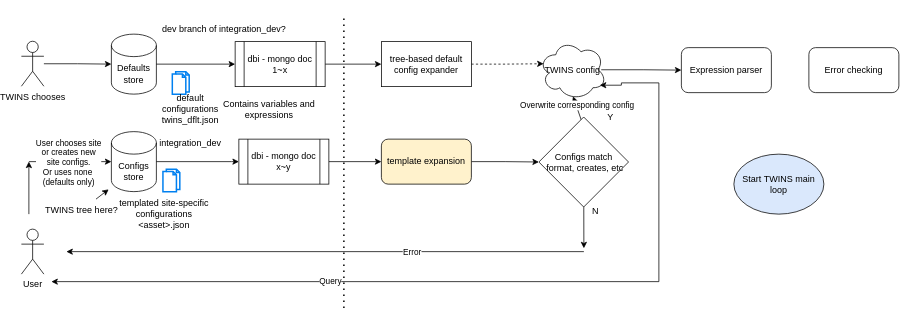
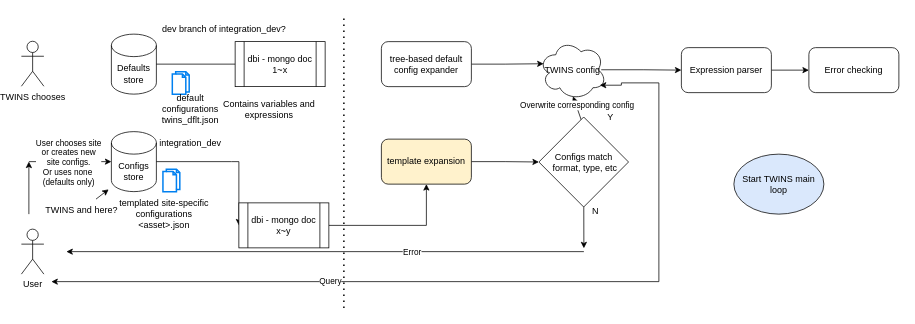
  <mxCell id="0" />
  <mxCell id="1" parent="0" />
  <mxCell id="2" value="Defaults&lt;br&gt;store" style="shape=cylinder3;whiteSpace=wrap;html=1;boundedLbl=1;backgroundOutline=1;size=15;" parent="1" vertex="1"><mxGeometry x="140" y="45" width="60" height="80" as="geometry" /></mxCell>
  <mxCell id="3" value="Configs&lt;br&gt;store" style="shape=cylinder3;whiteSpace=wrap;html=1;boundedLbl=1;backgroundOutline=1;size=15;" parent="1" vertex="1"><mxGeometry x="140" y="175" width="60" height="80" as="geometry" /></mxCell>
  <mxCell id="4" value="" style="html=1;verticalLabelPosition=bottom;align=center;labelBackgroundColor=#ffffff;verticalAlign=top;strokeWidth=2;strokeColor=#0080F0;shadow=0;dashed=0;shape=mxgraph.ios7.icons.documents;" parent="1" vertex="1"><mxGeometry x="221.25" y="95" width="22.5" height="30" as="geometry" /></mxCell>
  <mxCell id="5" value="default &lt;br&gt;configurations&lt;br&gt;twins_dflt.json" style="text;html=1;align=center;verticalAlign=middle;resizable=0;points=[];autosize=1;strokeColor=none;fillColor=none;" parent="1" vertex="1"><mxGeometry x="195" y="115" width="100" height="60" as="geometry" /></mxCell>
  <mxCell id="6" value="" style="html=1;verticalLabelPosition=bottom;align=center;labelBackgroundColor=#ffffff;verticalAlign=top;strokeWidth=2;strokeColor=#0080F0;shadow=0;dashed=0;shape=mxgraph.ios7.icons.documents;" parent="1" vertex="1"><mxGeometry x="208.75" y="225" width="22.5" height="30" as="geometry" /></mxCell>
  <mxCell id="7" value="templated site-specific&lt;br&gt;configurations&lt;br&gt;&amp;lt;asset&amp;gt;.json" style="text;html=1;align=center;verticalAlign=middle;resizable=0;points=[];autosize=1;strokeColor=none;fillColor=none;" parent="1" vertex="1"><mxGeometry x="140" y="255" width="140" height="60" as="geometry" /></mxCell>
  <mxCell id="8" value="" style="endArrow=none;dashed=1;html=1;dashPattern=1 3;strokeWidth=2;rounded=0;" parent="1" edge="1"><mxGeometry width="50" height="50" relative="1" as="geometry"><mxPoint x="450" y="410" as="sourcePoint" /><mxPoint x="450" y="20" as="targetPoint" /></mxGeometry></mxCell>
  <mxCell id="9" value="" style="edgeStyle=orthogonalEdgeStyle;rounded=0;orthogonalLoop=1;jettySize=auto;html=1;exitX=0.924;exitY=0.5;exitDx=0;exitDy=0;exitPerimeter=0;" parent="1" source="10" target="43" edge="1"><mxGeometry relative="1" as="geometry" /></mxCell>
  <mxCell id="10" value="TWINS config" style="ellipse;shape=cloud;whiteSpace=wrap;html=1;" parent="1" vertex="1"><mxGeometry x="710" y="52.5" width="90" height="80" as="geometry" /></mxCell>
  <mxCell id="11" value="" style="endArrow=classic;html=1;rounded=0;entryX=0.506;entryY=0.942;entryDx=0;entryDy=0;entryPerimeter=0;" parent="1" target="10" edge="1"><mxGeometry width="50" height="50" relative="1" as="geometry"><mxPoint x="770.34" y="170.5" as="sourcePoint" /><mxPoint x="730" y="190.5" as="targetPoint" /></mxGeometry></mxCell>
  <mxCell id="12" value="Overwrite corresponding config" style="edgeLabel;html=1;align=center;verticalAlign=middle;resizable=0;points=[];" parent="11" vertex="1" connectable="0"><mxGeometry x="0.391" y="-1" relative="1" as="geometry"><mxPoint x="-1" y="-1" as="offset" /></mxGeometry></mxCell>
  <mxCell id="13" value="" style="endArrow=classic;html=1;rounded=0;startArrow=none;" parent="1" source="37" edge="1"><mxGeometry width="50" height="50" relative="1" as="geometry"><mxPoint x="770.34" y="240.5" as="sourcePoint" /><mxPoint x="770" y="330.5" as="targetPoint" /></mxGeometry></mxCell>
  <mxCell id="14" value="" style="endArrow=classic;html=1;rounded=0;" parent="1" edge="1"><mxGeometry width="50" height="50" relative="1" as="geometry"><mxPoint x="770" y="335" as="sourcePoint" /><mxPoint x="80" y="335" as="targetPoint" /></mxGeometry></mxCell>
  <mxCell id="15" value="Error" style="edgeLabel;html=1;align=center;verticalAlign=middle;resizable=0;points=[];" parent="14" vertex="1" connectable="0"><mxGeometry x="-0.446" y="-1" relative="1" as="geometry"><mxPoint x="-39" y="1" as="offset" /></mxGeometry></mxCell>
  <mxCell id="16" style="edgeStyle=orthogonalEdgeStyle;rounded=0;orthogonalLoop=1;jettySize=auto;html=1;startArrow=classic;startFill=1;entryX=0.903;entryY=0.758;entryDx=0;entryDy=0;entryPerimeter=0;" parent="1" target="10" edge="1"><mxGeometry relative="1" as="geometry"><mxPoint x="60" y="375" as="sourcePoint" /><Array as="points"><mxPoint x="870" y="375" /><mxPoint x="870" y="110" /><mxPoint x="820" y="110" /></Array><mxPoint x="820" y="95" as="targetPoint" /></mxGeometry></mxCell>
  <mxCell id="17" value="Query" style="edgeLabel;html=1;align=center;verticalAlign=middle;resizable=0;points=[];" parent="16" vertex="1" connectable="0"><mxGeometry x="-0.289" y="2" relative="1" as="geometry"><mxPoint x="-40" as="offset" /></mxGeometry></mxCell>
  <mxCell id="18" value="User" style="shape=umlActor;verticalLabelPosition=bottom;verticalAlign=top;html=1;outlineConnect=0;" parent="1" vertex="1"><mxGeometry x="20" y="305" width="30" height="60" as="geometry" /></mxCell>
  <mxCell id="19" value="" style="endArrow=classic;html=1;rounded=0;" parent="1" edge="1"><mxGeometry width="50" height="50" relative="1" as="geometry"><mxPoint x="30" y="285" as="sourcePoint" /><mxPoint x="30" y="215" as="targetPoint" /></mxGeometry></mxCell>
  <mxCell id="20" value="" style="endArrow=classic;html=1;rounded=0;entryX=0;entryY=0.5;entryDx=0;entryDy=0;entryPerimeter=0;" parent="1" target="3" edge="1"><mxGeometry width="50" height="50" relative="1" as="geometry"><mxPoint x="30" y="215" as="sourcePoint" /><mxPoint x="120" y="215" as="targetPoint" /></mxGeometry></mxCell>
  <mxCell id="21" value="User chooses site&lt;br&gt;or creates new&lt;br&gt;site configs.&lt;br&gt;Or uses none&amp;nbsp;&lt;br&gt;(defaults only)" style="edgeLabel;html=1;align=center;verticalAlign=middle;resizable=0;points=[];" parent="20" vertex="1" connectable="0"><mxGeometry x="-0.448" y="-2" relative="1" as="geometry"><mxPoint x="22" y="-2" as="offset" /></mxGeometry></mxCell>
  <mxCell id="22" value="Y" style="text;html=1;align=center;verticalAlign=middle;resizable=0;points=[];autosize=1;strokeColor=none;fillColor=none;" parent="1" vertex="1"><mxGeometry x="790.34" y="140.5" width="30" height="30" as="geometry" /></mxCell>
  <mxCell id="23" value="N" style="text;html=1;align=center;verticalAlign=middle;resizable=0;points=[];autosize=1;strokeColor=none;fillColor=none;" parent="1" vertex="1"><mxGeometry x="770.34" y="265.5" width="30" height="30" as="geometry" /></mxCell>
  <mxCell id="24" value="Error checking" style="rounded=1;whiteSpace=wrap;html=1;" parent="1" vertex="1"><mxGeometry x="1070" y="63" width="120" height="60" as="geometry" /></mxCell>
- <mxCell id="25" value="TWINS tree here?" style="text;html=1;align=center;verticalAlign=middle;resizable=0;points=[];autosize=1;strokeColor=none;fillColor=none;" parent="1" vertex="1"><mxGeometry x="40" y="265" width="120" height="30" as="geometry" /></mxCell>
+ <mxCell id="25" value="TWINS and here?" style="text;html=1;align=center;verticalAlign=middle;resizable=0;points=[];autosize=1;strokeColor=none;fillColor=none;" parent="1" vertex="1"><mxGeometry x="40" y="265" width="120" height="30" as="geometry" /></mxCell>
  <mxCell id="26" value="" style="endArrow=classic;html=1;rounded=0;entryX=-0.026;entryY=-0.05;entryDx=0;entryDy=0;entryPerimeter=0;" parent="1" source="25" target="7" edge="1"><mxGeometry width="50" height="50" relative="1" as="geometry"><mxPoint x="340" y="255" as="sourcePoint" /><mxPoint x="390" y="205" as="targetPoint" /></mxGeometry></mxCell>
  <mxCell id="27" value="integration_dev" style="text;html=1;align=center;verticalAlign=middle;resizable=0;points=[];autosize=1;strokeColor=none;fillColor=none;" parent="1" vertex="1"><mxGeometry x="190" y="175" width="110" height="30" as="geometry" /></mxCell>
  <mxCell id="28" value="dev branch of integration_dev?" style="text;html=1;align=center;verticalAlign=middle;resizable=0;points=[];autosize=1;strokeColor=none;fillColor=none;" parent="1" vertex="1"><mxGeometry x="195" y="24" width="190" height="30" as="geometry" /></mxCell>
- <mxCell id="29" value="" style="edgeStyle=orthogonalEdgeStyle;rounded=0;orthogonalLoop=1;jettySize=auto;html=1;" parent="1" source="30" target="39" edge="1"><mxGeometry relative="1" as="geometry" /></mxCell>
  <mxCell id="30" value="dbi - mongo doc 1~x" style="shape=process;whiteSpace=wrap;html=1;backgroundOutline=1;" parent="1" vertex="1"><mxGeometry x="305" y="55" width="120" height="60" as="geometry" /></mxCell>
- <mxCell id="31" value="" style="endArrow=classic;html=1;rounded=0;exitX=1;exitY=0.5;exitDx=0;exitDy=0;exitPerimeter=0;entryX=0;entryY=0.5;entryDx=0;entryDy=0;" parent="1" source="2" target="30" edge="1"><mxGeometry width="50" height="50" relative="1" as="geometry"><mxPoint x="340" y="295" as="sourcePoint" /><mxPoint x="390" y="245" as="targetPoint" /></mxGeometry></mxCell>
+ <mxCell id="31" value="" style="endArrow=none;html=1;rounded=0;exitX=1;exitY=0.5;exitDx=0;exitDy=0;exitPerimeter=0;entryX=0;entryY=0.5;entryDx=0;entryDy=0;" parent="1" source="2" target="30" edge="1"><mxGeometry width="50" height="50" relative="1" as="geometry"><mxPoint x="340" y="295" as="sourcePoint" /><mxPoint x="390" y="245" as="targetPoint" /></mxGeometry></mxCell>
  <mxCell id="32" value="" style="endArrow=classic;html=1;rounded=0;exitX=1;exitY=0.5;exitDx=0;exitDy=0;exitPerimeter=0;entryX=0;entryY=0.5;entryDx=0;entryDy=0;" parent="1" source="3" target="35" edge="1"><mxGeometry width="50" height="50" relative="1" as="geometry"><mxPoint x="340" y="295" as="sourcePoint" /><mxPoint x="320" y="215" as="targetPoint" /><Array as="points"><mxPoint x="300" y="215" /><mxPoint x="310" y="215" /></Array></mxGeometry></mxCell>
  <mxCell id="33" style="edgeStyle=orthogonalEdgeStyle;rounded=0;orthogonalLoop=1;jettySize=auto;html=1;startArrow=none;" parent="1" source="41" edge="1"><mxGeometry relative="1" as="geometry"><mxPoint x="550" y="215" as="targetPoint" /><Array as="points"><mxPoint x="550" y="215" /><mxPoint x="550" y="215" /></Array></mxGeometry></mxCell>
  <mxCell id="34" value="" style="edgeStyle=orthogonalEdgeStyle;rounded=0;orthogonalLoop=1;jettySize=auto;html=1;" parent="1" source="35" target="41" edge="1"><mxGeometry relative="1" as="geometry" /></mxCell>
- <mxCell id="35" value="dbi - mongo doc x~y" style="shape=process;whiteSpace=wrap;html=1;backgroundOutline=1;" parent="1" vertex="1"><mxGeometry x="310" y="185" width="120" height="60" as="geometry" /></mxCell>
+ <mxCell id="35" value="dbi - mongo doc x~y" style="shape=process;whiteSpace=wrap;html=1;backgroundOutline=1;" parent="1" vertex="1"><mxGeometry x="310" y="270" width="120" height="60" as="geometry" /></mxCell>
  <mxCell id="36" value="" style="endArrow=none;html=1;rounded=0;" parent="1" target="37" edge="1"><mxGeometry width="50" height="50" relative="1" as="geometry"><mxPoint x="770.34" y="240.5" as="sourcePoint" /><mxPoint x="770" y="330.5" as="targetPoint" /></mxGeometry></mxCell>
- <mxCell id="37" value="Configs match&lt;br&gt;&amp;nbsp;format, creates, etc" style="rhombus;whiteSpace=wrap;html=1;" parent="1" vertex="1"><mxGeometry x="710" y="155.5" width="119.55" height="120" as="geometry" /></mxCell>
- <mxCell id="38" style="edgeStyle=orthogonalEdgeStyle;rounded=0;orthogonalLoop=1;jettySize=auto;html=1;exitX=1;exitY=0.5;exitDx=0;exitDy=0;entryX=0.07;entryY=0.4;entryDx=0;entryDy=0;entryPerimeter=0;dashed=1;" parent="1" source="39" target="10" edge="1"><mxGeometry relative="1" as="geometry"><mxPoint x="659.52" y="85.21" as="targetPoint" /></mxGeometry></mxCell>
- <mxCell id="39" value="tree-based default config expander" style="whiteSpace=wrap;html=1;rounded=0;" parent="1" vertex="1"><mxGeometry x="500" y="55" width="120" height="60" as="geometry" /></mxCell>
+ <mxCell id="37" value="Configs match&lt;br&gt;&amp;nbsp;format, type, etc" style="rhombus;whiteSpace=wrap;html=1;" parent="1" vertex="1"><mxGeometry x="710" y="155.5" width="119.55" height="120" as="geometry" /></mxCell>
+ <mxCell id="38" style="edgeStyle=orthogonalEdgeStyle;rounded=0;orthogonalLoop=1;jettySize=auto;html=1;exitX=1;exitY=0.5;exitDx=0;exitDy=0;entryX=0.07;entryY=0.4;entryDx=0;entryDy=0;entryPerimeter=0;" parent="1" source="39" target="10" edge="1"><mxGeometry relative="1" as="geometry"><mxPoint x="659.52" y="85.21" as="targetPoint" /></mxGeometry></mxCell>
+ <mxCell id="39" value="tree-based default config expander" style="rounded=1;whiteSpace=wrap;html=1;" parent="1" vertex="1"><mxGeometry x="500" y="55" width="120" height="60" as="geometry" /></mxCell>
  <mxCell id="40" style="edgeStyle=orthogonalEdgeStyle;rounded=0;orthogonalLoop=1;jettySize=auto;html=1;exitX=1;exitY=0.5;exitDx=0;exitDy=0;entryX=0;entryY=0.5;entryDx=0;entryDy=0;" parent="1" source="41" target="37" edge="1"><mxGeometry relative="1" as="geometry"><mxPoint x="657.84" y="214.22" as="targetPoint" /></mxGeometry></mxCell>
  <mxCell id="41" value="template expansion" style="rounded=1;whiteSpace=wrap;html=1;fillColor=#fff2cc;" parent="1" vertex="1"><mxGeometry x="500" y="185" width="120" height="60" as="geometry" /></mxCell>
+ <mxCell id="42" style="edgeStyle=orthogonalEdgeStyle;rounded=0;orthogonalLoop=1;jettySize=auto;html=1;exitX=1;exitY=0.5;exitDx=0;exitDy=0;entryX=0;entryY=0.5;entryDx=0;entryDy=0;" parent="1" source="43" target="24" edge="1"><mxGeometry relative="1" as="geometry" /></mxCell>
  <mxCell id="43" value="Expression parser" style="rounded=1;whiteSpace=wrap;html=1;" parent="1" vertex="1"><mxGeometry x="900" y="63" width="120" height="60" as="geometry" /></mxCell>
  <mxCell id="44" value="Start TWINS main loop" style="ellipse;whiteSpace=wrap;html=1;fillColor=#dae8fc;" parent="1" vertex="1"><mxGeometry x="970" y="205" width="120" height="80" as="geometry" /></mxCell>
  <mxCell id="45" value="Contains variables and&lt;br&gt;expressions" style="text;html=1;align=center;verticalAlign=middle;resizable=0;points=[];autosize=1;strokeColor=none;fillColor=none;" parent="1" vertex="1"><mxGeometry x="275" y="125" width="150" height="40" as="geometry" /></mxCell>
- <mxCell id="46" value="" style="edgeStyle=orthogonalEdgeStyle;rounded=0;orthogonalLoop=1;jettySize=auto;html=1;" parent="1" source="47" target="2" edge="1"><mxGeometry relative="1" as="geometry" /></mxCell>
  <mxCell id="47" value="TWINS chooses" style="shape=umlActor;verticalLabelPosition=bottom;verticalAlign=top;html=1;outlineConnect=0;" parent="1" vertex="1"><mxGeometry x="20" y="54.5" width="30" height="60" as="geometry" /></mxCell>
